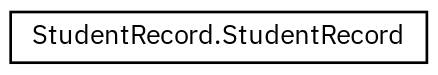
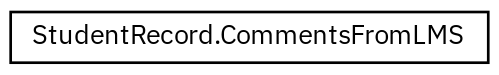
  digraph {
    rankdir=LR
    fontname="IBM Plex Sans"
-   n1 [color=black fillcolor=white fontname="IBM Plex Sans" fontsize=10 height=0.2 label="StudentRecord.StudentRecord" shape=record style=filled width=0.4]
+   n1 [color=black fillcolor=white fontname="IBM Plex Sans" fontsize=10 height=0.2 label="StudentRecord.CommentsFromLMS" shape=record style=filled width=0.4]
  }
